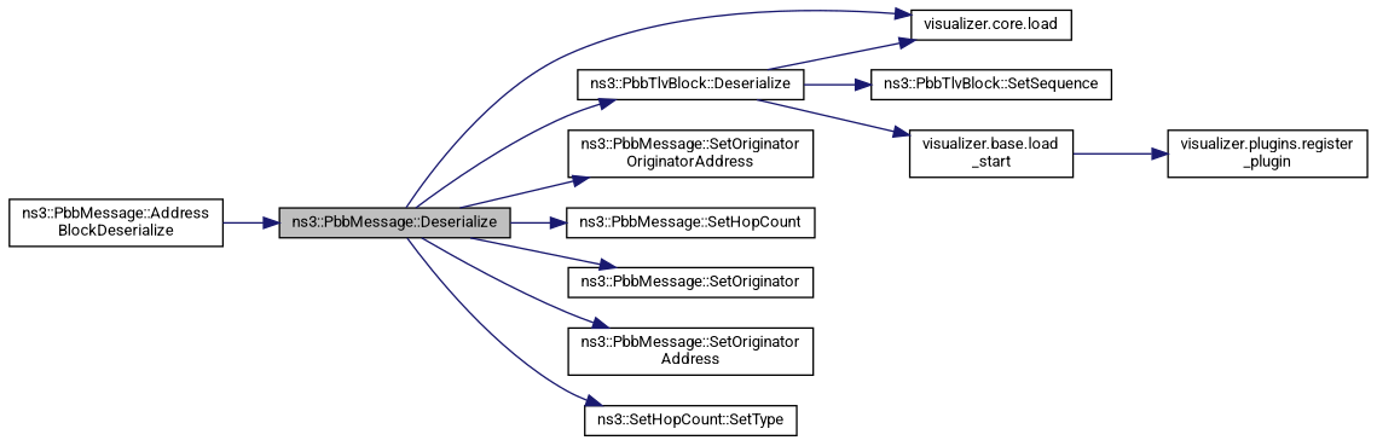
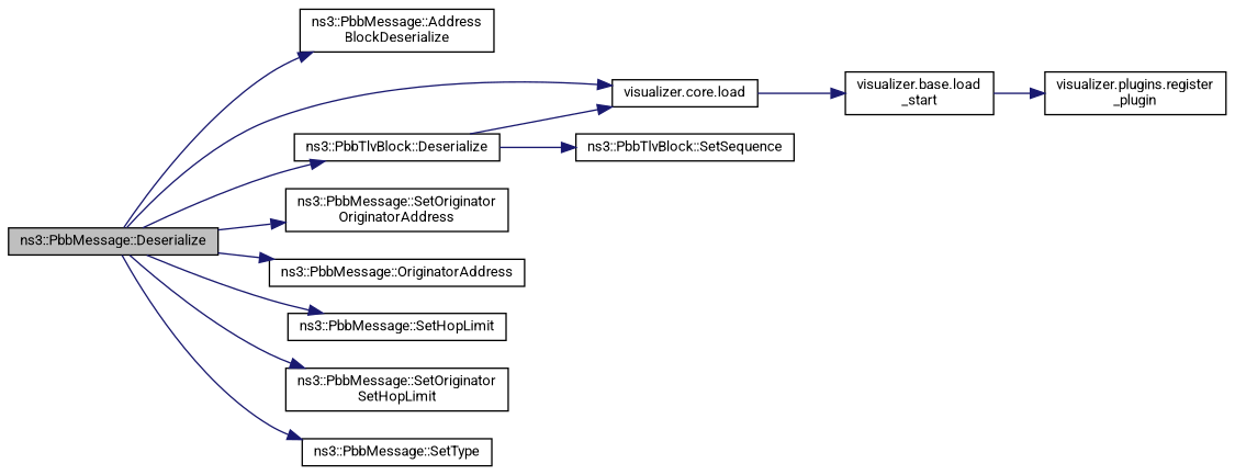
  digraph {
    fontname=Roboto
    rankdir=LR
    node [color=black fillcolor=white fontname=Roboto fontsize=10 shape=record style=filled]
    edge [color=midnightblue fontname=Roboto fontsize=10 labelfontname=Helvetica labelfontsize=10 style=solid]
    n1 [fillcolor=grey75 fontcolor=black height=0.2 label="ns3::PbbMessage::Deserialize" width=0.4]
    n2 [height=0.2 label="ns3::PbbMessage::Address\lBlockDeserialize" width=0.4]
    n3 [height=0.2 label="ns3::PbbTlvBlock::Deserialize" width=0.4]
    n4 [height=0.2 label="visualizer.core.load" width=0.4]
    n5 [height=0.2 label="ns3::PbbMessage::SetOriginator\lOriginatorAddress" width=0.4]
-   n6 [height=0.2 label="ns3::PbbMessage::SetHopCount" width=0.4]
-   n7 [height=0.2 label="ns3::PbbMessage::SetOriginator" width=0.4]
-   n8 [height=0.2 label="ns3::PbbMessage::SetOriginator\lAddress" width=0.4]
-   n9 [height=0.2 label="ns3::SetHopCount::SetType" width=0.4]
+   n6 [height=0.2 label="ns3::PbbMessage::OriginatorAddress" width=0.4]
+   n7 [height=0.2 label="ns3::PbbMessage::SetHopLimit" width=0.4]
+   n8 [height=0.2 label="ns3::PbbMessage::SetOriginator\lSetHopLimit" width=0.4]
+   n9 [height=0.2 label="ns3::PbbMessage::SetType" width=0.4]
    n10 [height=0.2 label="ns3::PbbTlvBlock::SetSequence" width=0.4]
    n11 [height=0.2 label="visualizer.base.load\l_start" width=0.4]
    n12 [height=0.2 label="visualizer.plugins.register\l_plugin" width=0.4]
-   n2 -> n1
+   n1 -> n2
    n1 -> n3
    n1 -> n4
    n1 -> n5
    n1 -> n6
    n1 -> n7
    n1 -> n8
    n1 -> n9
    n3 -> n4
    n3 -> n10
-   n3 -> n11
+   n4 -> n11
    n11 -> n12
  }
